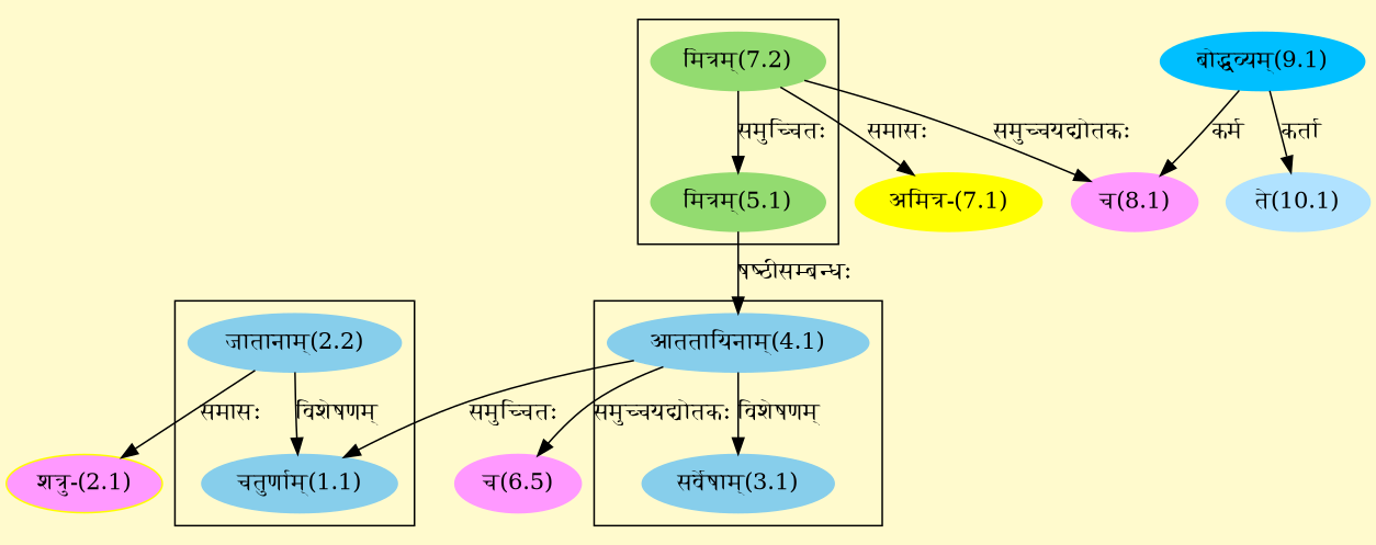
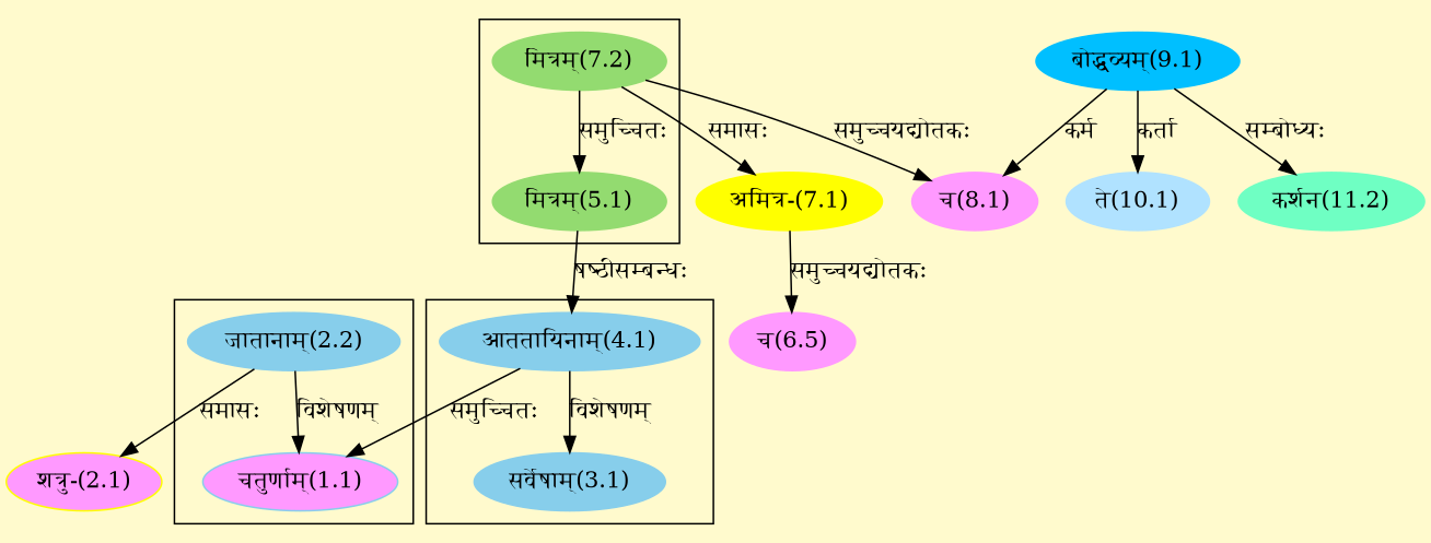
  digraph {
    bgcolor=lemonchiffon1
    compound=true
    rankdir=BT
    node [color="#87CEEB" style=filled]
    edge [dir=back]
-   n1 [label="चतुर्णाम्(1.1)"]
+   n1 [label="चतुर्णाम्(1.1)" fillcolor="#FF99FF"]
    n2 [label="जातानाम्(2.2)"]
    n3 [label="आततायिनाम्(4.1)"]
    n4 [label="सर्वेषाम्(3.1)"]
    n5 [color="#93DB70" label="मित्रम्(5.1)"]
    n6 [color="#93DB70" label="मित्रम्(7.2)"]
    n7 [color="#00BFFF" label="बोद्धव्यम्(9.1)"]
    n8 [color="#FFFF00" fillcolor="#FF99FF" label="शत्रु-(2.1)"]
    n9 [color="#FF99FF" label="च(6.5)"]
    n10 [color="#FFFF00" label="अमित्र-(7.1)"]
    n11 [color="#FF99FF" label="च(8.1)"]
    n12 [color="#B0E2FF" label="ते(10.1)"]
+   n13 [color="#6FFFC3" label="कर्शन(11.2)"]
    subgraph cluster_1 {
      n1
      n2
    }
    subgraph cluster_2 {
      n3
      n4
    }
    subgraph cluster_3 {
      n5
      n6
    }
    n1 -> n2 [label="विशेषणम्"]
    n1 -> n3 [label="समुच्चितः"]
    n3 -> n5 [label="षष्ठीसम्बन्धः"]
    n4 -> n3 [label="विशेषणम्"]
    n5 -> n6 [label="समुच्चितः"]
    n8 -> n2 [label="समासः"]
-   n9 -> n3 [label="समुच्चयद्योतकः"]
+   n9 -> n10 [label="समुच्चयद्योतकः"]
    n10 -> n6 [label="समासः"]
    n11 -> n6 [label="समुच्चयद्योतकः"]
    n11 -> n7 [label="कर्म"]
    n12 -> n7 [label="कर्ता"]
+   n13 -> n7 [label="सम्बोध्यः"]
  }
